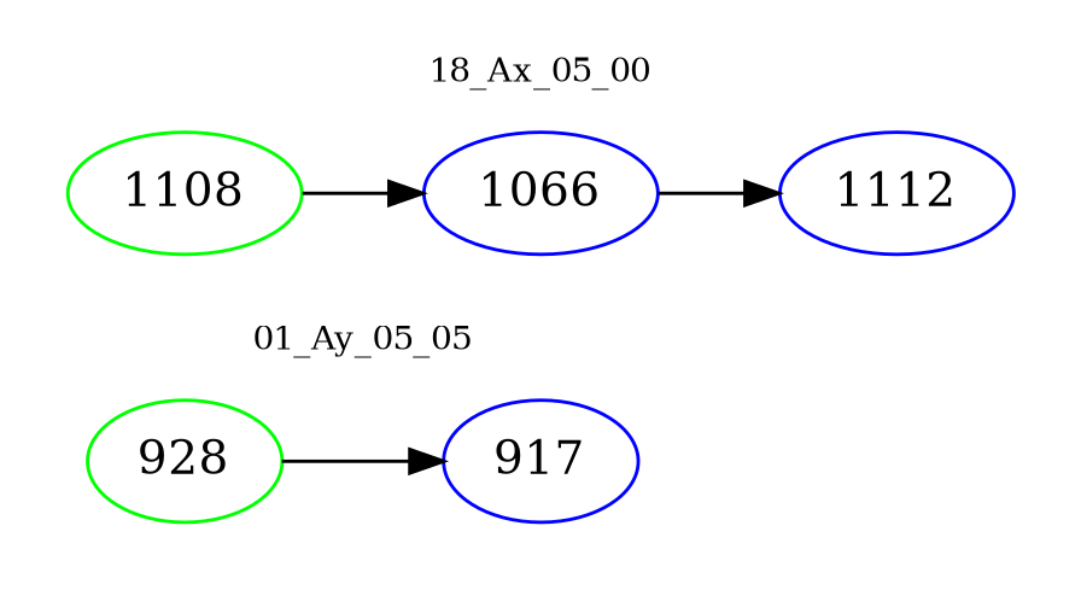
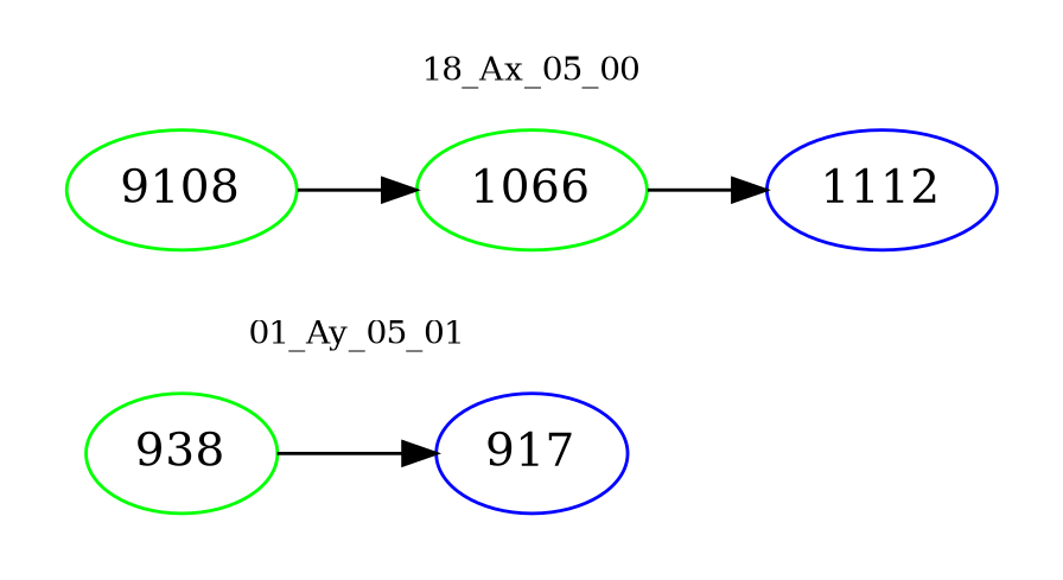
  digraph {
    rankdir=LR
    node [color=blue]
    edge [color=black]
-   n1 [color=green label=928]
+   n1 [color=green label=938]
    n2 [label=917]
-   n3 [color=green label=1108]
-   n4 [label=1066]
+   n3 [color=green label=9108]
+   n4 [color=green label=1066]
    n5 [label=1112]
    subgraph cluster_1 {
      color=white
      fontsize=10
-     label="01_Ay_05_05"
+     label="01_Ay_05_01"
      n1
      n2
    }
    subgraph cluster_2 {
      color=white
      fontsize=10
      label="18_Ax_05_00"
      n3
      n4
      n5
    }
    n1 -> n2
    n3 -> n4
    n4 -> n5
  }
